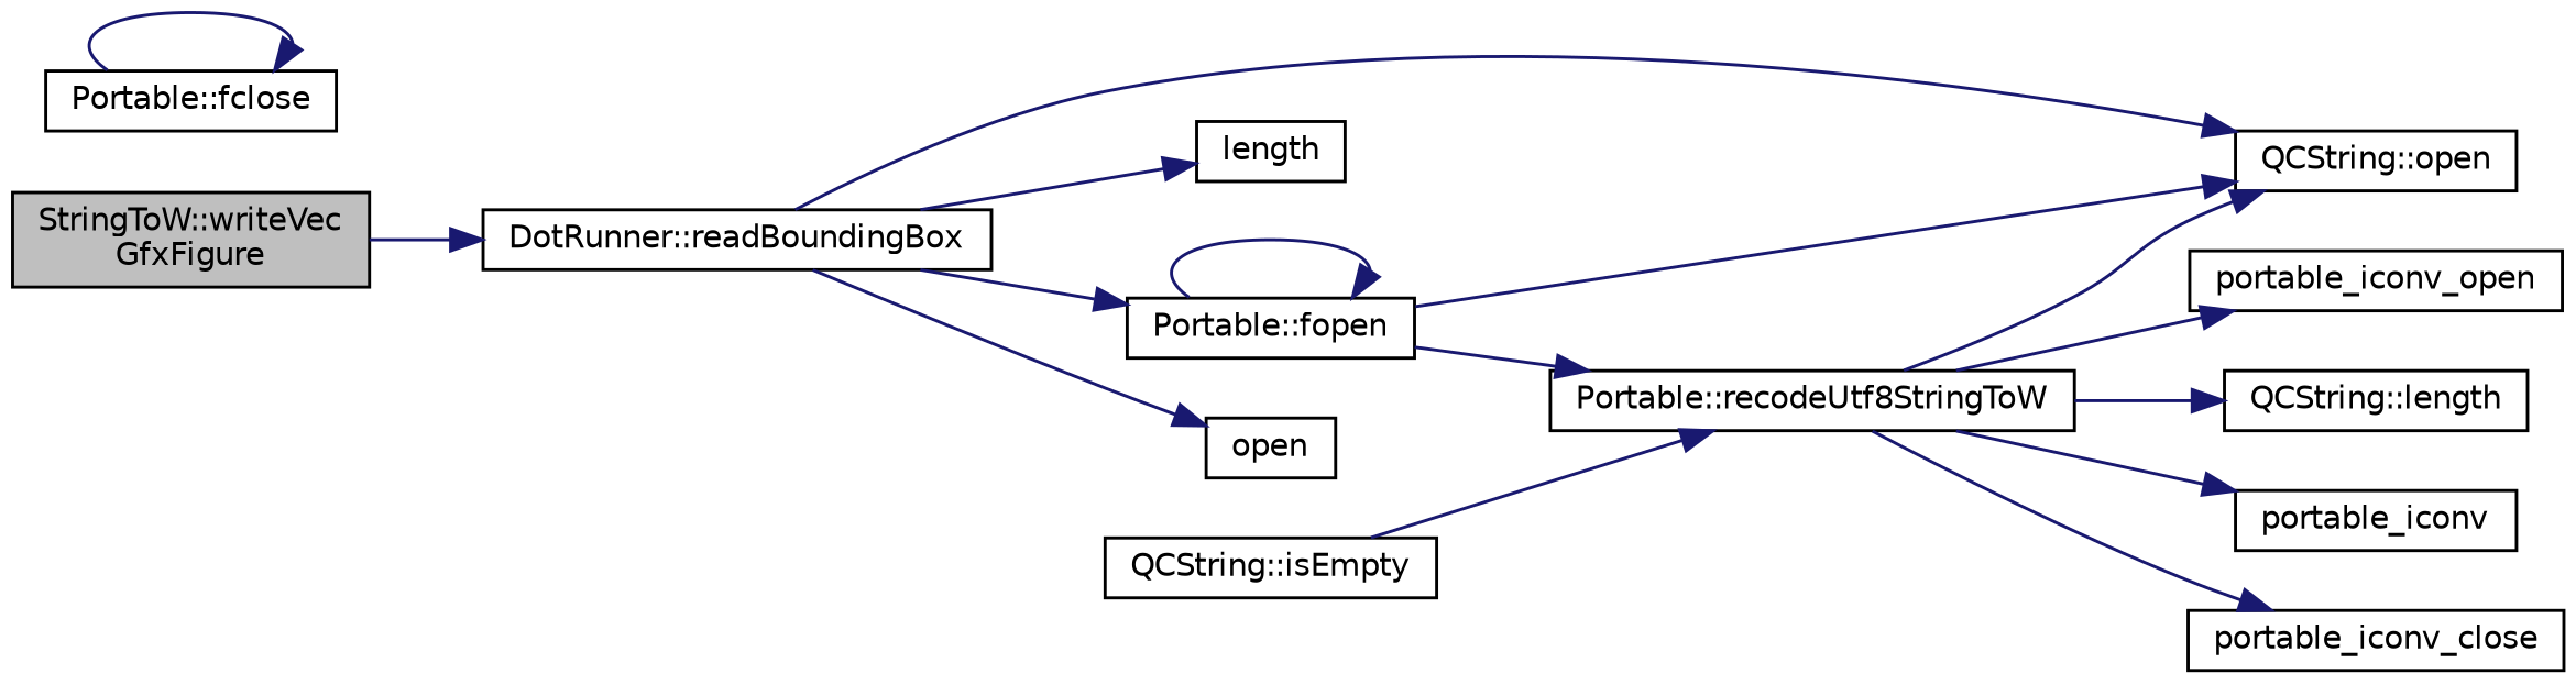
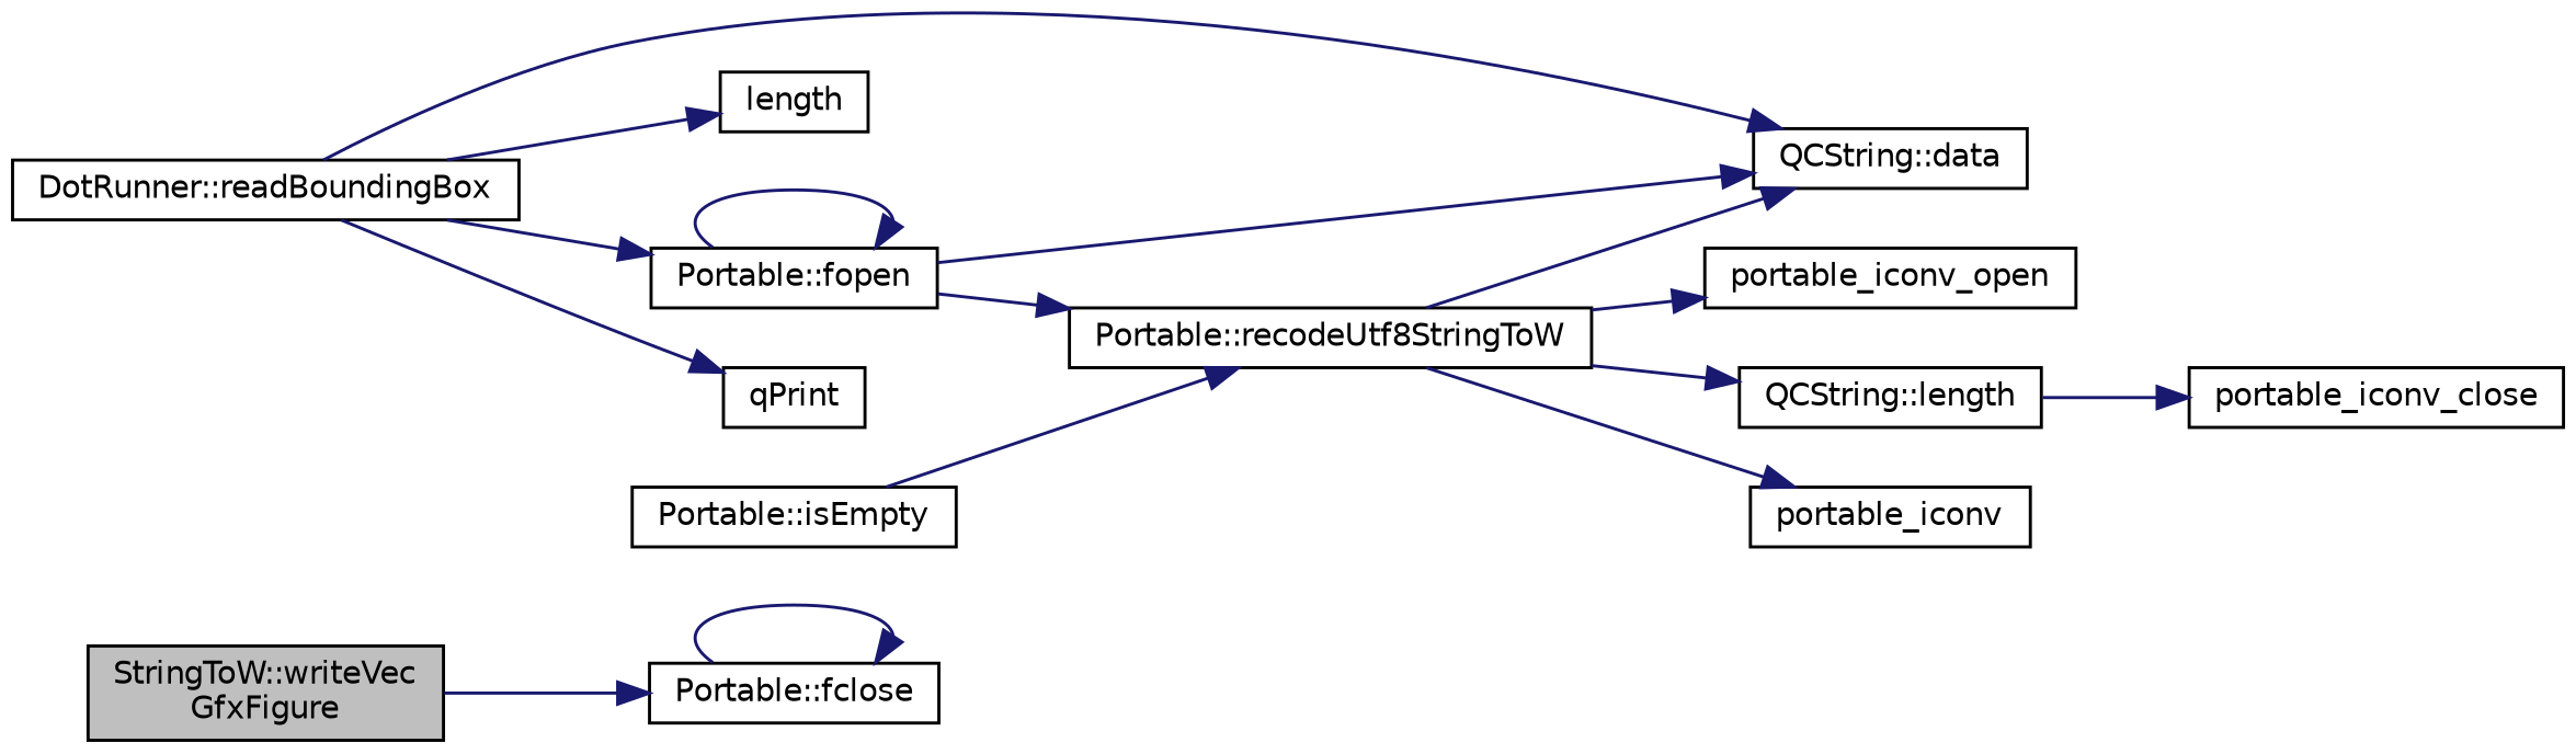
  digraph {
    rankdir=LR
    node [color=black fillcolor=white fontname=Helvetica fontsize=10 shape=record style=filled]
    edge [color=midnightblue fontname=Helvetica fontsize=10 labelfontname=Helvetica labelfontsize=10 style=solid]
    n1 [fillcolor=grey75 fontcolor=black height=0.2 label="StringToW::writeVec\lGfxFigure" width=0.4]
    n2 [height=0.2 label="DotRunner::readBoundingBox" width=0.4]
    n3 [height=0.2 label=length width=0.4]
    n4 [height=0.2 label="Portable::fopen" width=0.4]
-   n5 [height=0.2 label=open width=0.4]
-   n6 [height=0.2 label="QCString::open" width=0.4]
+   n5 [height=0.2 label=qPrint width=0.4]
+   n6 [height=0.2 label="QCString::data" width=0.4]
    n7 [height=0.2 label="Portable::fclose" width=0.4]
    n8 [height=0.2 label="Portable::recodeUtf8StringToW" width=0.4]
    n9 [height=0.2 label="QCString::length" width=0.4]
    n10 [height=0.2 label=portable_iconv width=0.4]
    n11 [height=0.2 label=portable_iconv_close width=0.4]
    n12 [height=0.2 label=portable_iconv_open width=0.4]
-   n13 [height=0.2 label="QCString::isEmpty" width=0.4]
-   n1 -> n2
+   n13 [height=0.2 label="Portable::isEmpty" width=0.4]
+   n1 -> n7
    n2 -> n3
    n2 -> n4
    n2 -> n5
    n2 -> n6
    n4 -> n4
    n4 -> n6
    n4 -> n8
    n7 -> n7
    n8 -> n6
    n8 -> n9
    n8 -> n10
-   n8 -> n11
+   n9 -> n11
    n8 -> n12
    n13 -> n8
  }
